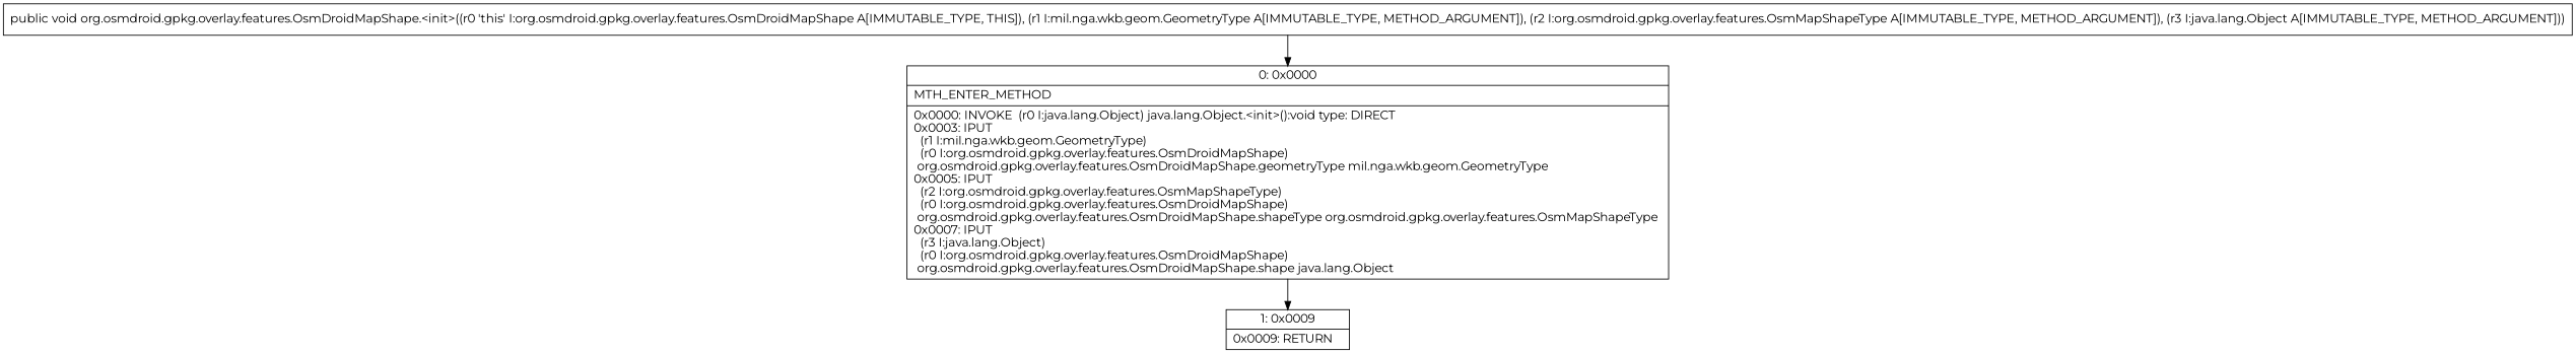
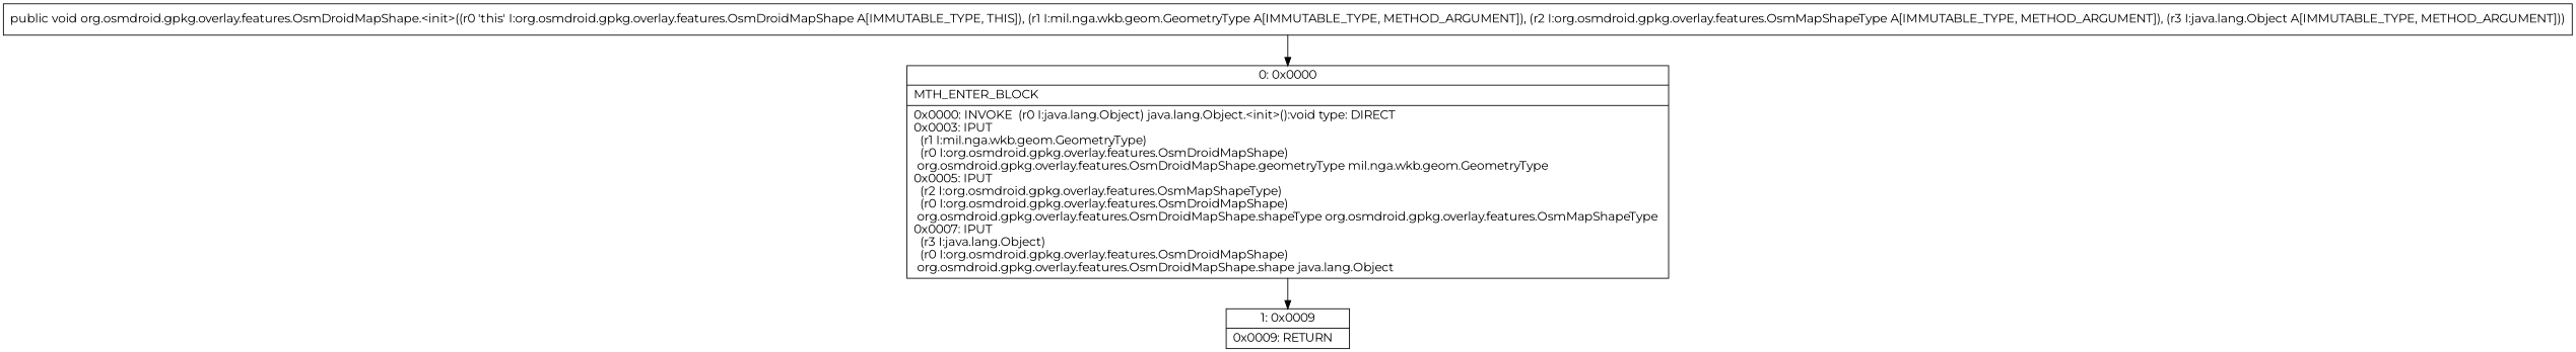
  digraph {
    fontname=Montserrat
    node [shape=record fontname=Montserrat]
    edge [fontname=Montserrat]
-   n1 [label="{0\:\ 0x0000|MTH_ENTER_METHOD\l|0x0000: INVOKE  (r0 I:java.lang.Object) java.lang.Object.\<init\>():void type: DIRECT \l0x0003: IPUT  \l  (r1 I:mil.nga.wkb.geom.GeometryType)\l  (r0 I:org.osmdroid.gpkg.overlay.features.OsmDroidMapShape)\l org.osmdroid.gpkg.overlay.features.OsmDroidMapShape.geometryType mil.nga.wkb.geom.GeometryType \l0x0005: IPUT  \l  (r2 I:org.osmdroid.gpkg.overlay.features.OsmMapShapeType)\l  (r0 I:org.osmdroid.gpkg.overlay.features.OsmDroidMapShape)\l org.osmdroid.gpkg.overlay.features.OsmDroidMapShape.shapeType org.osmdroid.gpkg.overlay.features.OsmMapShapeType \l0x0007: IPUT  \l  (r3 I:java.lang.Object)\l  (r0 I:org.osmdroid.gpkg.overlay.features.OsmDroidMapShape)\l org.osmdroid.gpkg.overlay.features.OsmDroidMapShape.shape java.lang.Object \l}"]
+   n1 [label="{0\:\ 0x0000|MTH_ENTER_BLOCK\l|0x0000: INVOKE  (r0 I:java.lang.Object) java.lang.Object.\<init\>():void type: DIRECT \l0x0003: IPUT  \l  (r1 I:mil.nga.wkb.geom.GeometryType)\l  (r0 I:org.osmdroid.gpkg.overlay.features.OsmDroidMapShape)\l org.osmdroid.gpkg.overlay.features.OsmDroidMapShape.geometryType mil.nga.wkb.geom.GeometryType \l0x0005: IPUT  \l  (r2 I:org.osmdroid.gpkg.overlay.features.OsmMapShapeType)\l  (r0 I:org.osmdroid.gpkg.overlay.features.OsmDroidMapShape)\l org.osmdroid.gpkg.overlay.features.OsmDroidMapShape.shapeType org.osmdroid.gpkg.overlay.features.OsmMapShapeType \l0x0007: IPUT  \l  (r3 I:java.lang.Object)\l  (r0 I:org.osmdroid.gpkg.overlay.features.OsmDroidMapShape)\l org.osmdroid.gpkg.overlay.features.OsmDroidMapShape.shape java.lang.Object \l}"]
    n2 [label="{1\:\ 0x0009|0x0009: RETURN   \l}"]
    n3 [label="{public void org.osmdroid.gpkg.overlay.features.OsmDroidMapShape.\<init\>((r0 'this' I:org.osmdroid.gpkg.overlay.features.OsmDroidMapShape A[IMMUTABLE_TYPE, THIS]), (r1 I:mil.nga.wkb.geom.GeometryType A[IMMUTABLE_TYPE, METHOD_ARGUMENT]), (r2 I:org.osmdroid.gpkg.overlay.features.OsmMapShapeType A[IMMUTABLE_TYPE, METHOD_ARGUMENT]), (r3 I:java.lang.Object A[IMMUTABLE_TYPE, METHOD_ARGUMENT])) }"]
    n1 -> n2
    n3 -> n1
  }
